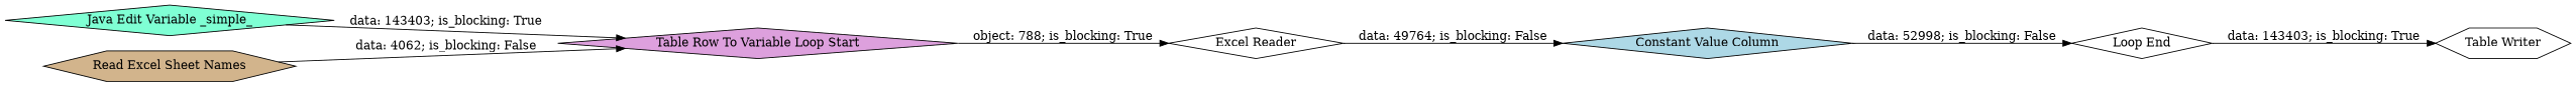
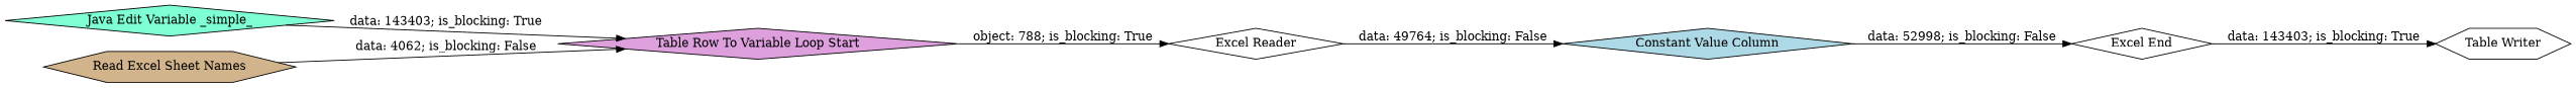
  digraph {
    rankdir=LR
    node [fillcolor=white shape=diamond style=filled]
-   n1 [label="Loop End"]
+   n1 [label="Excel End"]
    n2 [label="Table Writer" shape=hexagon]
    n3 [fillcolor=aquamarine label="Java Edit Variable _simple_"]
    n4 [fillcolor=plum label="Table Row To Variable Loop Start"]
    n5 [label="Excel Reader"]
    n6 [fillcolor=tan label="Read Excel Sheet Names" shape=hexagon]
    n7 [fillcolor=lightblue label="Constant Value Column"]
    n1 -> n2 [label="data: 143403; is_blocking: True"]
    n3 -> n4 [label="data: 143403; is_blocking: True"]
    n4 -> n5 [label="object: 788; is_blocking: True"]
    n5 -> n7 [label="data: 49764; is_blocking: False"]
    n6 -> n4 [label="data: 4062; is_blocking: False"]
    n7 -> n1 [label="data: 52998; is_blocking: False"]
  }
